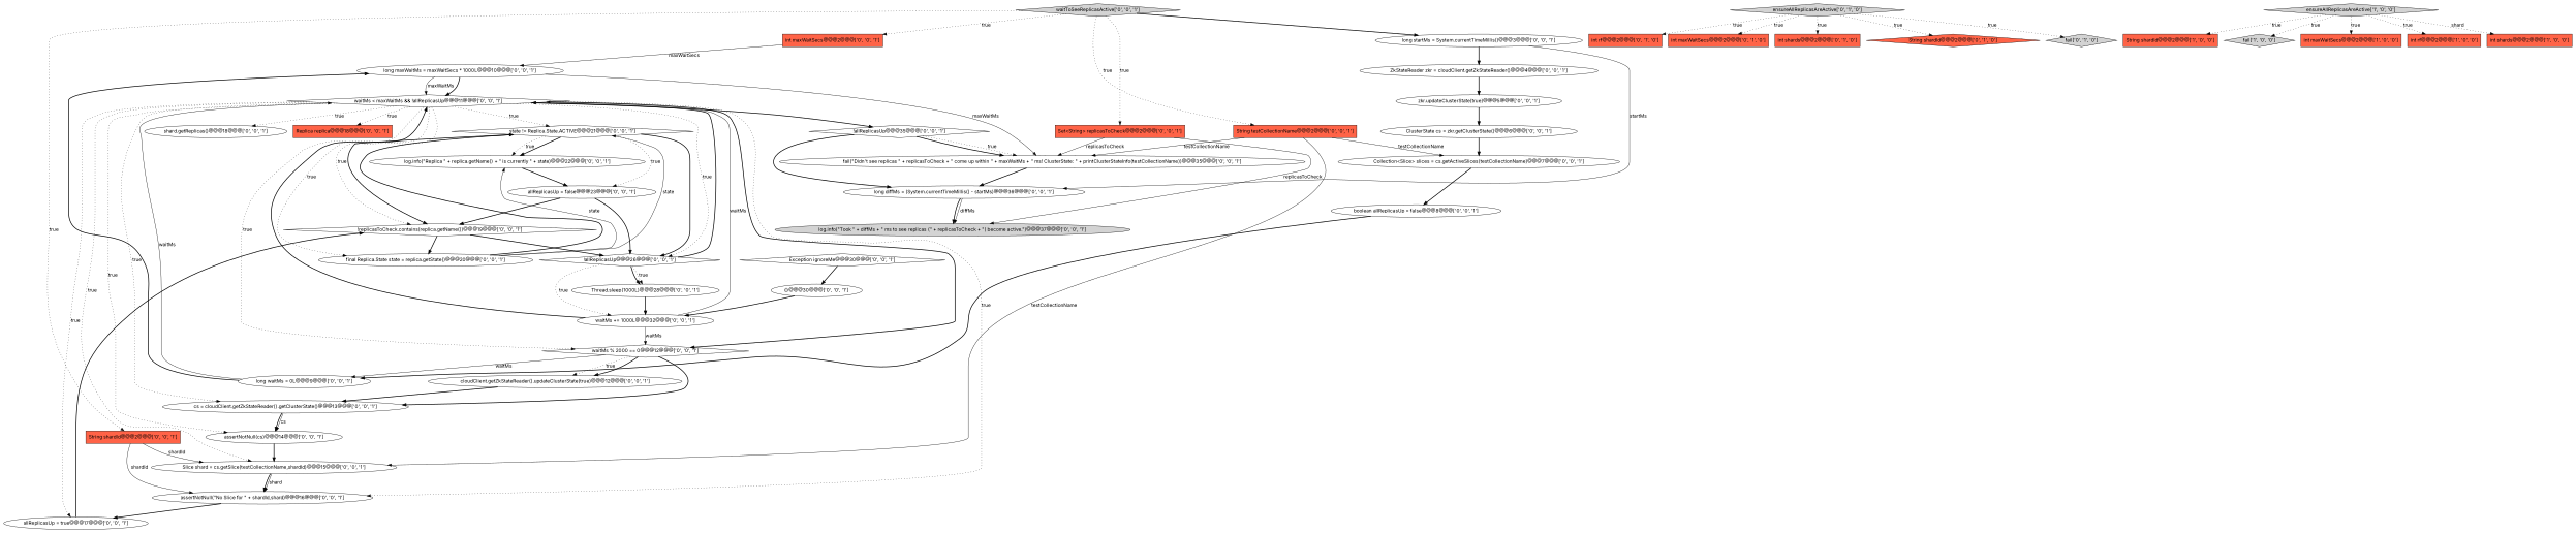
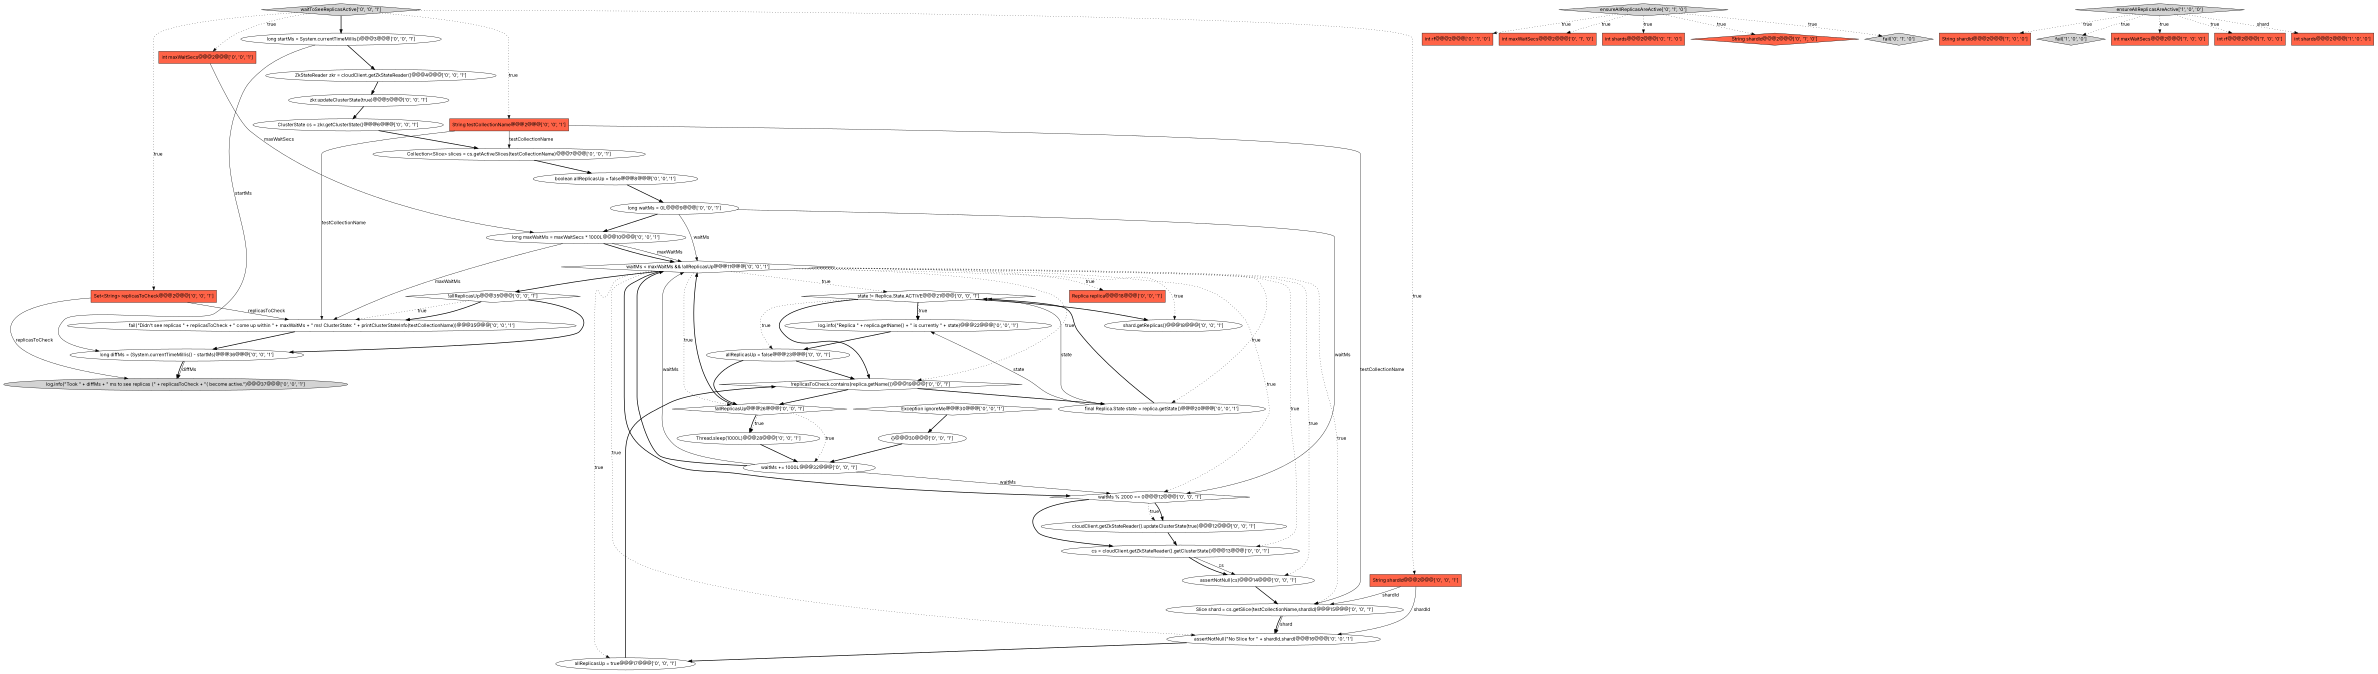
  digraph {
    fontname=Inter
    node [fillcolor=white fontname=Inter shape=ellipse style=filled]
    edge [fontname=Inter style=bold]
    n1 [label="long diffMs = (System.currentTimeMillis() - startMs)@@@36@@@['0', '0', '1']"]
    n2 [fillcolor=lightgray label="log.info(\"Took \" + diffMs + \" ms to see replicas (\" + replicasToCheck + \"( become active.\")@@@37@@@['0', '0', '1']"]
    n3 [label="state != Replica.State.ACTIVE@@@21@@@['0', '0', '1']" shape=diamond]
    n4 [label="log.info(\"Replica \" + replica.getName() + \" is currently \" + state)@@@22@@@['0', '0', '1']"]
    n5 [label="allReplicasUp = false@@@23@@@['0', '0', '1']"]
    n6 [label="!replicasToCheck.contains(replica.getName())@@@19@@@['0', '0', '1']" shape=diamond]
    n7 [label="!allReplicasUp@@@26@@@['0', '0', '1']" shape=diamond]
    n8 [label="final Replica.State state = replica.getState()@@@20@@@['0', '0', '1']"]
    n9 [label="waitMs < maxWaitMs && !allReplicasUp@@@11@@@['0', '0', '1']" shape=diamond]
    n10 [label="waitMs += 1000L@@@32@@@['0', '0', '1']"]
    n11 [label="Thread.sleep(1000L)@@@28@@@['0', '0', '1']"]
    n12 [label="zkr.updateClusterState(true)@@@5@@@['0', '0', '1']"]
    n13 [label="ClusterState cs = zkr.getClusterState()@@@6@@@['0', '0', '1']"]
    n14 [label="Collection<Slice> slices = cs.getActiveSlices(testCollectionName)@@@7@@@['0', '0', '1']"]
    n15 [label="assertNotNull(cs)@@@14@@@['0', '0', '1']"]
    n16 [label="Slice shard = cs.getSlice(testCollectionName,shardId)@@@15@@@['0', '0', '1']"]
    n17 [label="assertNotNull(\"No Slice for \" + shardId,shard)@@@16@@@['0', '0', '1']"]
    n18 [label="cloudClient.getZkStateReader().updateClusterState(true)@@@12@@@['0', '0', '1']"]
    n19 [label="cs = cloudClient.getZkStateReader().getClusterState()@@@13@@@['0', '0', '1']"]
    n20 [fillcolor=tomato label="int rf@@@2@@@['0', '1', '0']" shape=box]
    n21 [fillcolor=tomato label="String shardId@@@2@@@['1', '0', '0']" shape=box]
    n22 [fillcolor=lightgray label="ensureAllReplicasAreActive['1', '0', '0']" shape=diamond]
    n23 [fillcolor=lightgray label="fail['1', '0', '0']" shape=diamond]
    n24 [fillcolor=tomato label="int maxWaitSecs@@@2@@@['1', '0', '0']" shape=box]
    n25 [fillcolor=tomato label="int rf@@@2@@@['1', '0', '0']" shape=box]
    n26 [fillcolor=tomato label="int shards@@@2@@@['1', '0', '0']" shape=box]
    n27 [label="allReplicasUp = true@@@17@@@['0', '0', '1']"]
    n28 [label="waitMs % 2000 == 0@@@12@@@['0', '0', '1']" shape=diamond]
    n29 [label="fail(\"Didn't see replicas \" + replicasToCheck + \" come up within \" + maxWaitMs + \" ms! ClusterState: \" + printClusterStateInfo(testCollectionName))@@@35@@@['0', '0', '1']"]
    n30 [label="long waitMs = 0L@@@9@@@['0', '0', '1']"]
    n31 [label="long maxWaitMs = maxWaitSecs * 1000L@@@10@@@['0', '0', '1']"]
    n32 [label="!allReplicasUp@@@35@@@['0', '0', '1']" shape=diamond]
    n33 [label="shard.getReplicas()@@@18@@@['0', '0', '1']"]
    n34 [fillcolor=tomato label="Replica replica@@@18@@@['0', '0', '1']" shape=box]
    n35 [fillcolor=tomato label="int maxWaitSecs@@@2@@@['0', '0', '1']" shape=box]
    n36 [label="ZkStateReader zkr = cloudClient.getZkStateReader()@@@4@@@['0', '0', '1']"]
    n37 [label="boolean allReplicasUp = false@@@8@@@['0', '0', '1']"]
    n38 [label="long startMs = System.currentTimeMillis()@@@3@@@['0', '0', '1']"]
    n39 [fillcolor=tomato label="int maxWaitSecs@@@2@@@['0', '1', '0']" shape=box]
    n40 [fillcolor=tomato label="int shards@@@2@@@['0', '1', '0']" shape=box]
    n41 [fillcolor=lightgray label="waitToSeeReplicasActive['0', '0', '1']" shape=diamond]
    n42 [fillcolor=tomato label="String shardId@@@2@@@['0', '0', '1']" shape=box]
    n43 [fillcolor=tomato label="String testCollectionName@@@2@@@['0', '0', '1']" shape=box]
    n44 [fillcolor=tomato label="Set<String> replicasToCheck@@@2@@@['0', '0', '1']" shape=box]
    n45 [label="Exception ignoreMe@@@30@@@['0', '0', '1']" shape=diamond]
    n46 [label="{}@@@30@@@['0', '0', '1']"]
    n47 [fillcolor=tomato label="String shardId@@@2@@@['0', '1', '0']" shape=diamond]
    n48 [fillcolor=lightgray label="ensureAllReplicasAreActive['0', '1', '0']" shape=diamond]
    n49 [fillcolor=lightgray label="fail['0', '1', '0']" shape=diamond]
    n1 -> n2
    n1 -> n2 [label=diffMs style=solid]
    n3 -> n4
    n3 -> n4 [label=true style=dotted]
    n3 -> n5 [label=true style=dotted]
    n3 -> n6
-   n3 -> n7
+   n3 -> n33
    n4 -> n5
    n5 -> n6
    n5 -> n7
    n6 -> n7
    n6 -> n8
    n7 -> n9
    n7 -> n10 [label=true style=dotted]
    n7 -> n11
    n7 -> n11 [label=true style=dotted]
    n8 -> n3
    n8 -> n3 [label=state style=solid]
    n8 -> n4 [label=state style=solid]
    n9 -> n3 [label=true style=dotted]
    n9 -> n6 [label=true style=dotted]
    n9 -> n7 [label=true style=dotted]
    n9 -> n8 [label=true style=dotted]
    n9 -> n15 [label=true style=dotted]
    n9 -> n16 [label=true style=dotted]
    n9 -> n17 [label=true style=dotted]
    n9 -> n19 [label=true style=dotted]
    n9 -> n27 [label=true style=dotted]
    n9 -> n28
    n9 -> n28 [label=true style=dotted]
    n9 -> n32
    n9 -> n33 [label=true style=dotted]
    n9 -> n34 [label=true style=dotted]
    n10 -> n9
    n10 -> n9 [label=waitMs style=solid]
    n10 -> n28 [label=waitMs style=solid]
    n11 -> n10
    n12 -> n13
    n13 -> n14
    n14 -> n37
    n15 -> n16
    n16 -> n17 [label=shard style=solid]
    n16 -> n17
    n17 -> n27
    n18 -> n19
    n19 -> n15 [label=cs style=solid]
    n19 -> n15
    n22 -> n21 [label=true style=dotted]
    n22 -> n23 [label=true style=dotted]
    n22 -> n24 [label=true style=dotted]
    n22 -> n25 [label=true style=dotted]
    n22 -> n26 [label=shard style=dotted]
    n27 -> n6
    n28 -> n18 [label=true style=dotted]
    n28 -> n18
    n28 -> n19
    n29 -> n1
    n30 -> n9 [label=waitMs style=solid]
-   n28 -> n30 [label=waitMs style=solid]
+   n30 -> n28 [label=waitMs style=solid]
    n30 -> n31
    n31 -> n9
    n31 -> n9 [label=maxWaitMs style=solid]
    n31 -> n29 [label=maxWaitMs style=solid]
    n32 -> n1
    n32 -> n29
    n32 -> n29 [label=true style=dotted]
    n35 -> n31 [label=maxWaitSecs style=solid]
    n36 -> n12
    n37 -> n30
    n38 -> n1 [label=startMs style=solid]
    n38 -> n36
    n41 -> n35 [label=true style=dotted]
    n41 -> n38
    n41 -> n42 [label=true style=dotted]
    n41 -> n43 [label=true style=dotted]
    n41 -> n44 [label=true style=dotted]
    n42 -> n16 [label=shardId style=solid]
    n42 -> n17 [label=shardId style=solid]
    n43 -> n14 [label=testCollectionName style=solid]
    n43 -> n16 [label=testCollectionName style=solid]
    n43 -> n29 [label=testCollectionName style=solid]
    n44 -> n2 [label=replicasToCheck style=solid]
    n44 -> n29 [label=replicasToCheck style=solid]
    n45 -> n46
    n46 -> n10
    n48 -> n20 [label=true style=dotted]
    n48 -> n39 [label=true style=dotted]
    n48 -> n40 [label=true style=dotted]
    n48 -> n47 [label=true style=dotted]
    n48 -> n49 [label=true style=dotted]
  }
